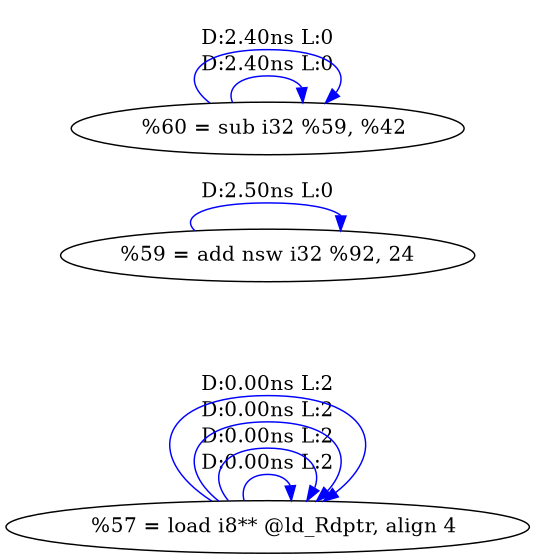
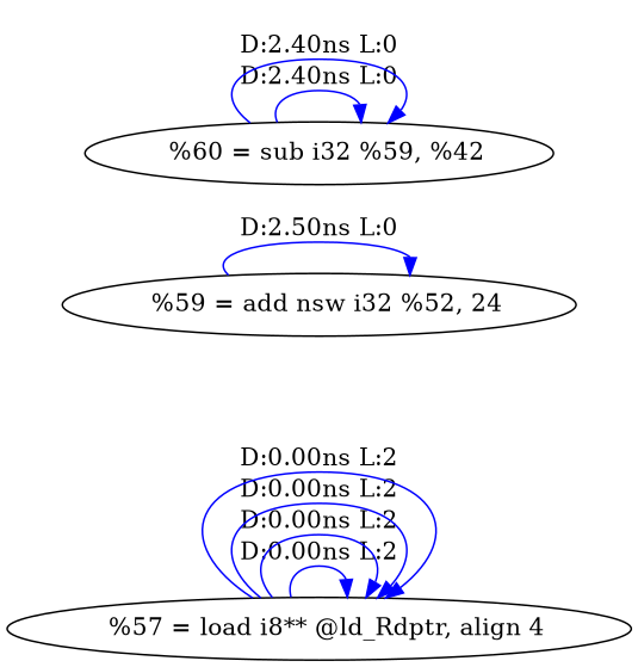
  digraph {
    rankdir=LR
    edge [color=blue]
    n1 [label="  %57 = load i8** @ld_Rdptr, align 4"]
-   n2 [label="%59 = add nsw i32 %92, 24"]
+   n2 [label="  %59 = add nsw i32 %52, 24"]
    n3 [label="  %60 = sub i32 %59, %42"]
    n1 -> n1 [label="D:0.00ns L:2"]
    n1 -> n1 [label="D:0.00ns L:2"]
    n1 -> n1 [label="D:0.00ns L:2"]
    n1 -> n1 [label="D:0.00ns L:2"]
    n2 -> n2 [label="D:2.50ns L:0"]
    n3 -> n3 [label="D:2.40ns L:0"]
    n3 -> n3 [label="D:2.40ns L:0"]
  }
